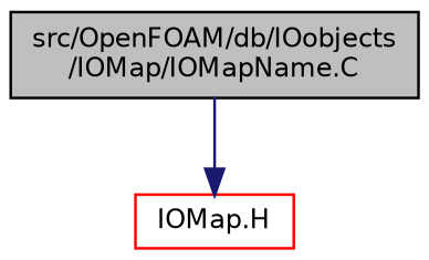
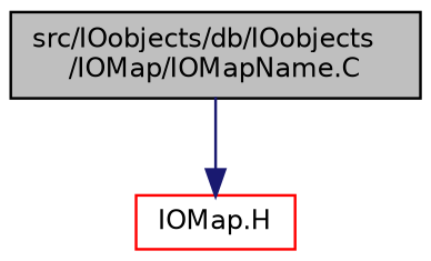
  digraph {
    fontname="DejaVu Sans"
    node [fontname="DejaVu Sans" fontsize=10 shape=record]
-   n1 [color=black fillcolor=grey75 fontcolor=black height=0.2 label="src/OpenFOAM/db/IOobjects\l/IOMap/IOMapName.C" style=filled width=0.4]
+   n1 [color=black fillcolor=grey75 fontcolor=black height=0.2 label="src/IOobjects/db/IOobjects\l/IOMap/IOMapName.C" style=filled width=0.4]
    n2 [color=red height=0.2 label="IOMap.H" width=0.4]
    n1 -> n2 [color=midnightblue fontname="DejaVu Sans" fontsize=10 labelfontname=Helvetica labelfontsize=10 style=solid]
  }
